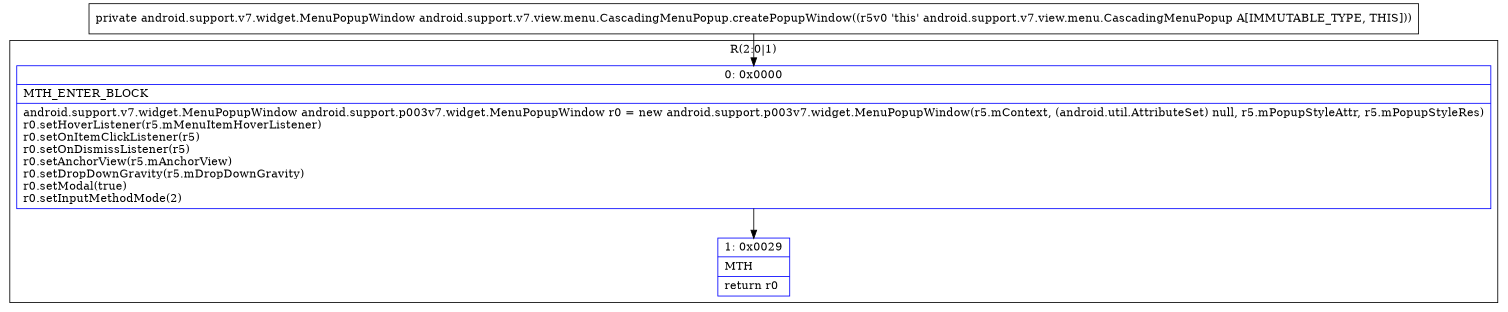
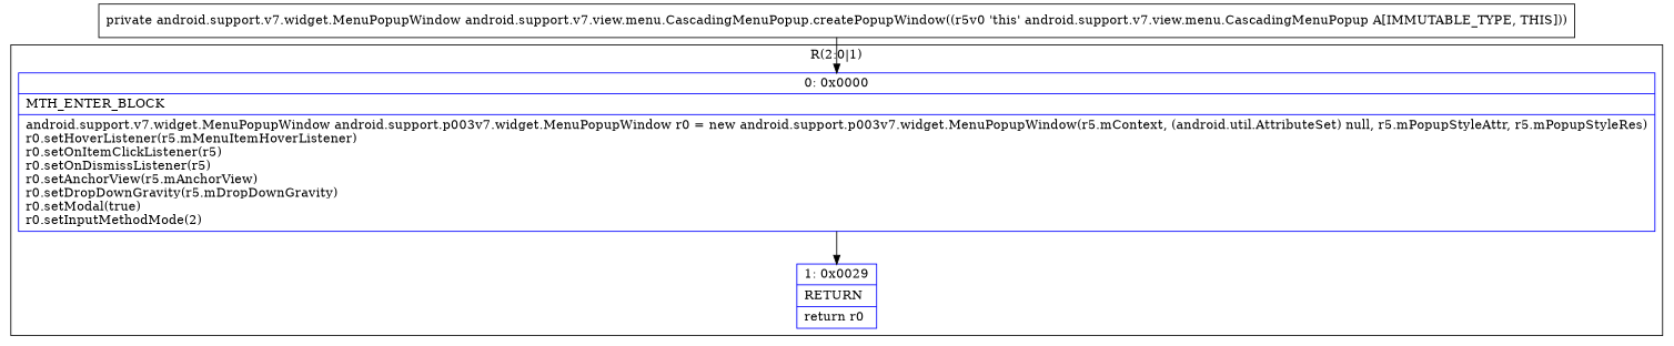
  digraph {
    node [color=blue shape=record]
    n1 [label="{0\:\ 0x0000|MTH_ENTER_BLOCK\l|android.support.v7.widget.MenuPopupWindow android.support.p003v7.widget.MenuPopupWindow r0 = new android.support.p003v7.widget.MenuPopupWindow(r5.mContext, (android.util.AttributeSet) null, r5.mPopupStyleAttr, r5.mPopupStyleRes)\lr0.setHoverListener(r5.mMenuItemHoverListener)\lr0.setOnItemClickListener(r5)\lr0.setOnDismissListener(r5)\lr0.setAnchorView(r5.mAnchorView)\lr0.setDropDownGravity(r5.mDropDownGravity)\lr0.setModal(true)\lr0.setInputMethodMode(2)\l}"]
-   n2 [label="{1\:\ 0x0029|MTH\l|return r0\l}"]
+   n2 [label="{1\:\ 0x0029|RETURN\l|return r0\l}"]
    n3 [label="{private android.support.v7.widget.MenuPopupWindow android.support.v7.view.menu.CascadingMenuPopup.createPopupWindow((r5v0 'this' android.support.v7.view.menu.CascadingMenuPopup A[IMMUTABLE_TYPE, THIS])) }" color=""]
    subgraph cluster_1 {
      label="R(2:0|1)"
      n1
      n2
    }
    n1 -> n2
    n3 -> n1
  }
